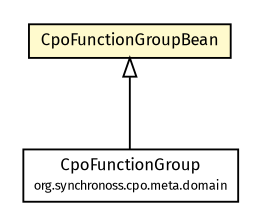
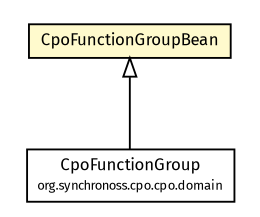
  digraph {
    fontname="Fira Sans"
    node [fontcolor=black fontname="Fira Sans" fontsize=9.0 shape=plaintext]
    n1 [label=<<table border="0" cellborder="1" cellspacing="0" cellpadding="2" port="p" bgcolor="lemonChiffon" href="./CpoFunctionGroupBean.html"> 		<tr><td><table border="0" cellspacing="0" cellpadding="1"> 			<tr><td> CpoFunctionGroupBean </td></tr> 		</table></td></tr> 		</table>>]
-   n2 [label=<<table border="0" cellborder="1" cellspacing="0" cellpadding="2" port="p" href="../domain/CpoFunctionGroup.html"> 		<tr><td><table border="0" cellspacing="0" cellpadding="1"> 			<tr><td> CpoFunctionGroup </td></tr> 			<tr><td><font point-size="7.0"> org.synchronoss.cpo.meta.domain </font></td></tr> 		</table></td></tr> 		</table>>]
+   n2 [label=<<table border="0" cellborder="1" cellspacing="0" cellpadding="2" port="p" href="../domain/CpoFunctionGroup.html"> 		<tr><td><table border="0" cellspacing="0" cellpadding="1"> 			<tr><td> CpoFunctionGroup </td></tr> 			<tr><td><font point-size="7.0"> org.synchronoss.cpo.cpo.domain </font></td></tr> 		</table></td></tr> 		</table>>]
    n1 -> n2 [arrowtail=empty dir=back fontname="Fira Sans" fontsize=10 headport=p labelfontname=Helvetica labelfontsize=10 tailport=p]
  }
